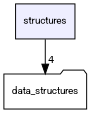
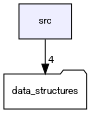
  digraph {
    compound=true
    fontname=Roboto
    node [fontname=Roboto fontsize=10 color=black]
-   n1 [fillcolor="#eeeeff" label=structures pencolor=black shape=box style=filled]
+   n1 [fillcolor="#eeeeff" label=src pencolor=black shape=box style=filled]
    n2 [label=data_structures shape=folder]
    n1 -> n2 [headlabel=4 labeldistance=1.5 labelfontname=Helvetica labelfontsize=10 style=solid fontname=Roboto]
  }
